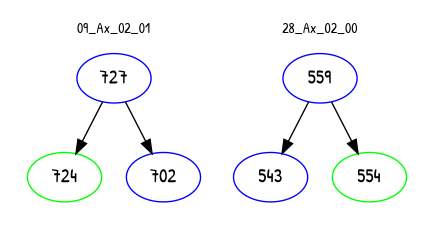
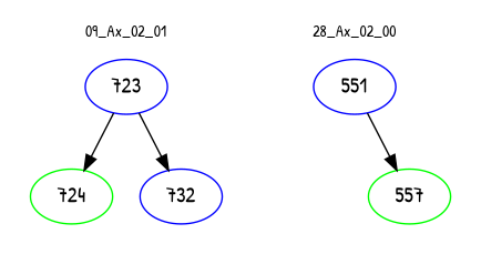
  digraph {
    fontname="Patrick Hand"
    node [color=blue fontname="Patrick Hand"]
    edge [color=black fontname="Patrick Hand"]
-   n1 [label=727]
+   n1 [label=723]
    n2 [color=green label=724]
-   n3 [label=702]
-   n4 [label=559]
-   n5 [label=543]
-   n6 [color=green label=554]
+   n3 [label=732]
+   n4 [label=551]
+   n6 [color=green label=557]
    subgraph cluster_1 {
      color=white
      fontsize=10
      label="09_Ax_02_01"
      n1
      n2
      n3
    }
    subgraph cluster_2 {
      color=white
      fontsize=10
      label="28_Ax_02_00"
      n4
-     n5
      n6
    }
    n1 -> n2
    n1 -> n3
-   n4 -> n5
    n4 -> n6
  }
